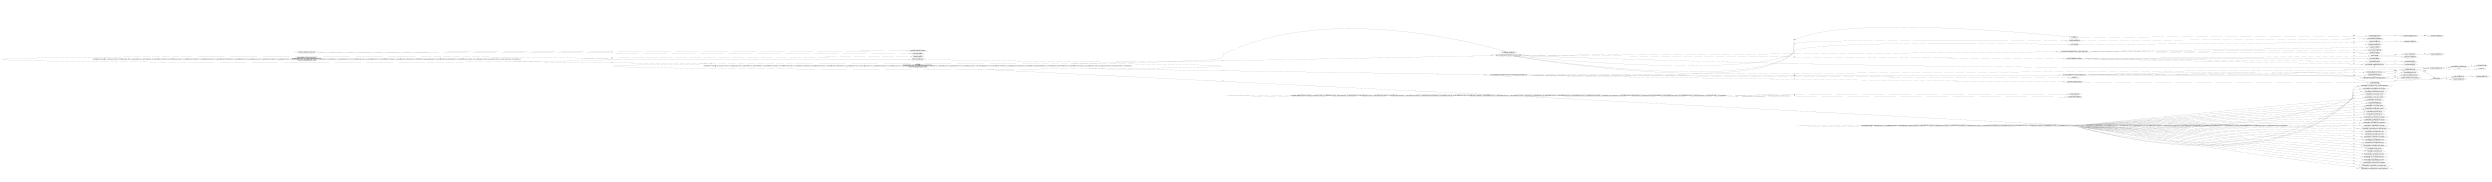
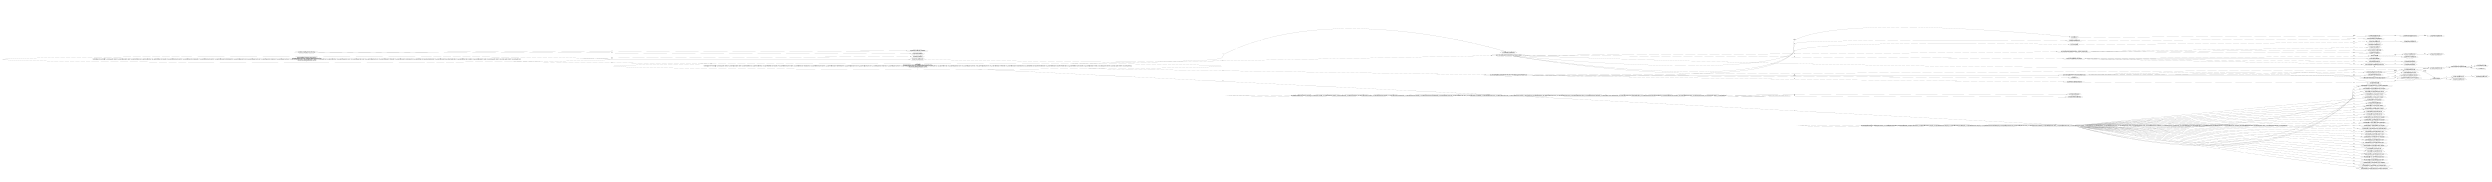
  digraph {
    fontname="Fira Sans"
    rankdir=LR
    node [fontname="Fira Sans" shape=ellipse]
    edge [fontname="Fira Sans"]
    n1 [label="2:CtTypeReferenceImpl@void"]
    n2 [label="2:CtTypeReferenceImpl@Exception"]
    n3 [label="2:CtPackageReferenceImpl@java.lang"]
    n4 [label="3:CtTypeReferenceImpl@DefaultConfiguration"]
    n5 [label="0:CtPackageReferenceImpl@"]
    n6 [label="3:CtExecutableReferenceImpl@createCheckConfig(java.lang.Class)"]
    n7 [label="3:CtTypeReferenceImpl@DefaultConfiguration"]
    n8 [label="3:CtTypeReferenceImpl@Class<JavadocMethodCheck>"]
    n9 [label="3:CtVirtualElement@createCheckConfig"]
    n10 [label="3:CtTypeAccessImpl@PlaceHold"]
    n11 [label="3:CtTypeReferenceImpl@PlaceHold"]
    n12 [label="3:CtThisAccessImpl@"]
    n13 [label="3:CtTypeReferenceImpl@PlaceHold"]
    n14 [label="3:CtVirtualElement@checkConfig"]
    n15 [label="36:CtVariableReadImpl@checkConfig"]
    n16 [label="3:CtFieldReferenceImpl@JavadocMethodCheck.class"]
    n17 [label="3:CtTypeReferenceImpl@JavadocMethodCheck"]
    n18 [label="3:CtTypeReferenceImpl@Class"]
    n19 [label="3:CtFieldReadImpl@JavadocMethodCheck.class"]
    n20 [label="3:CtLiteralImpl@JavadocMethodCheck"]
    n21 [label="3:CtInvocationImpl@createCheckConfig(JavadocMethodCheck.class)"]
    n22 [label="36:CtLocalVariableReferenceImpl@checkConfig"]
    n23 [label="36:Delete@DELETE"]
    n24 [label="3:CtLocalVariableImpl@final DefaultConfiguration checkConfig = createCheckConfig(JavadocMethodCheck.class)"]
    n25 [label="3:Unneeded@DELETE"]
    n26 [label="4:CtArrayTypeReferenceImpl@String[]"]
    n27 [label="5:CtNewArrayImpl@new String[]\{ \"14:5: Missing a Javadoc comment.\", \"18:9: Unused @param tag for 'unused'.\", \"24: Expected an @return tag.\", \"33: Expected an @return tag.\", \"40:16: Expected @throws tag for 'Exception'.\", \"49:16: Expected @throws tag for 'Exception'.\", \"53:9: Unused @throws tag for 'WrongException'.\", \"55:16: Expected @throws tag for 'Exception'.\", \"55:27: Expected @throws tag for 'NullPointerException'.\", \"60:22: Expected @param tag for 'aOne'.\", \"68:22: Expected @param tag for 'aOne'.\", \"72:9: Unused @param tag for 'WrongParam'.\", \"73:23: Expected @param tag for 'aOne'.\", \"73:33: Expected @param tag for 'aTwo'.\", \"78:8: Unused @param tag for 'Unneeded'.\", \"79: Unused Javadoc tag.\", \"87:8: Duplicate @return tag.\", \"109:23: Expected @param tag for 'aOne'.\", \"109:55: Expected @param tag for 'aFour'.\", \"109:66: Expected @param tag for 'aFive'.\", \"178:8: Unused @throws tag for 'ThreadDeath'.\", \"179:8: Unused @throws tag for 'ArrayStoreException'.\", \"236:8: Unused @throws tag for 'java.io.FileNotFoundException'.\", \"254:8: Unused @throws tag for 'java.io.FileNotFoundException'.\", \"256:28: Expected @throws tag for 'IOException'.\", \"262:8: Unused @param tag for 'aParam'.\", \"320:9: Missing a Javadoc comment.\", \"329:5: Missing a Javadoc comment.\", \"333: Unused Javadoc tag.\" \}"]
    n28 [label="5:CtArrayTypeReferenceImpl@String[]"]
    n29 [label="6:CtLiteralImpl@\"14:5: Missing a Javadoc comment.\""]
    n30 [label="7:CtLiteralImpl@\"18:9: Unused @param tag for 'unused'.\""]
    n31 [label="8:CtLiteralImpl@\"24: Expected an @return tag.\""]
    n32 [label="9:CtLiteralImpl@\"33: Expected an @return tag.\""]
    n33 [label="10:CtLiteralImpl@\"40:16: Expected @throws tag for 'Exception'.\""]
    n34 [label="11:CtLiteralImpl@\"49:16: Expected @throws tag for 'Exception'.\""]
    n35 [label="12:CtLiteralImpl@\"53:9: Unused @throws tag for 'WrongException'.\""]
    n36 [label="13:CtLiteralImpl@\"55:16: Expected @throws tag for 'Exception'.\""]
    n37 [label="14:CtLiteralImpl@\"55:27: Expected @throws tag for 'NullPointerException'.\""]
    n38 [label="15:CtLiteralImpl@\"60:22: Expected @param tag for 'aOne'.\""]
    n39 [label="16:CtLiteralImpl@\"68:22: Expected @param tag for 'aOne'.\""]
    n40 [label="17:CtLiteralImpl@\"72:9: Unused @param tag for 'WrongParam'.\""]
    n41 [label="18:CtLiteralImpl@\"73:23: Expected @param tag for 'aOne'.\""]
    n42 [label="19:CtLiteralImpl@\"73:33: Expected @param tag for 'aTwo'.\""]
    n43 [label="20:CtLiteralImpl@\"78:8: Unused @param tag for 'Unneeded'.\""]
    n44 [label="21:CtLiteralImpl@\"79: Unused Javadoc tag.\""]
    n45 [label="22:CtLiteralImpl@\"87:8: Duplicate @return tag.\""]
    n46 [label="23:CtLiteralImpl@\"109:23: Expected @param tag for 'aOne'.\""]
    n47 [label="24:CtLiteralImpl@\"109:55: Expected @param tag for 'aFour'.\""]
    n48 [label="25:CtLiteralImpl@\"109:66: Expected @param tag for 'aFive'.\""]
    n49 [label="26:CtLiteralImpl@\"178:8: Unused @throws tag for 'ThreadDeath'.\""]
    n50 [label="27:CtLiteralImpl@\"179:8: Unused @throws tag for 'ArrayStoreException'.\""]
    n51 [label="28:CtLiteralImpl@\"236:8: Unused @throws tag for 'java.io.FileNotFoundException'.\""]
    n52 [label="29:CtLiteralImpl@\"254:8: Unused @throws tag for 'java.io.FileNotFoundException'.\""]
    n53 [label="30:CtLiteralImpl@\"256:28: Expected @throws tag for 'IOException'.\""]
    n54 [label="31:CtLiteralImpl@\"262:8: Unused @param tag for 'aParam'.\""]
    n55 [label="32:CtLiteralImpl@\"320:9: Missing a Javadoc comment.\""]
    n56 [label="33:CtLiteralImpl@\"329:5: Missing a Javadoc comment.\""]
    n57 [label="34:CtLiteralImpl@\"333: Unused Javadoc tag.\""]
    n58 [label="4:CtVirtualElement@expected"]
    n59 [label="36:CtVariableReadImpl@expected"]
    n60 [label="36:CtLocalVariableReferenceImpl@expected"]
    n61 [label="4:CtLocalVariableImpl@final String[] expected = new String[]\{ \"14:5: Missing a Javadoc comment.\", \"18:9: Unused @param tag for 'unused'.\", \"24: Expected an @return tag.\", \"33: Expected an @return tag.\", \"40:16: Expected @throws tag for 'Exception'.\", \"49:16: Expected @throws tag for 'Exception'.\", \"53:9: Unused @throws tag for 'WrongException'.\", \"55:16: Expected @throws tag for 'Exception'.\", \"55:27: Expected @throws tag for 'NullPointerException'.\", \"60:22: Expected @param tag for 'aOne'.\", \"68:22: Expected @param tag for 'aOne'.\", \"72:9: Unused @param tag for 'WrongParam'.\", \"73:23: Expected @param tag for 'aOne'.\", \"73:33: Expected @param tag for 'aTwo'.\", \"78:8: Unused @param tag for 'Unneeded'.\", \"79: Unused Javadoc tag.\", \"87:8: Duplicate @return tag.\", \"109:23: Expected @param tag for 'aOne'.\", \"109:55: Expected @param tag for 'aFour'.\", \"109:66: Expected @param tag for 'aFive'.\", \"178:8: Unused @throws tag for 'ThreadDeath'.\", \"179:8: Unused @throws tag for 'ArrayStoreException'.\", \"236:8: Unused @throws tag for 'java.io.FileNotFoundException'.\", \"254:8: Unused @throws tag for 'java.io.FileNotFoundException'.\", \"256:28: Expected @throws tag for 'IOException'.\", \"262:8: Unused @param tag for 'aParam'.\", \"320:9: Missing a Javadoc comment.\", \"329:5: Missing a Javadoc comment.\", \"333: Unused Javadoc tag.\" \}"]
    n62 [label="36:CtExecutableReferenceImpl@verify(<unknown>,<unknown>,java.lang.String[])"]
    n63 [label="36:CtTypeReferenceImpl@null"]
    n64 [label="36:CtTypeReferenceImpl@null"]
    n65 [label="36:CtArrayTypeReferenceImpl@String[]"]
    n66 [label="36:CtTypeAccessImpl@PlaceHold"]
    n67 [label="36:CtTypeReferenceImpl@PlaceHold"]
    n68 [label="36:CtThisAccessImpl@"]
    n69 [label="36:CtTypeReferenceImpl@PlaceHold"]
    n70 [label="35:CtPackageReferenceImpl@"]
    n71 [label="36:CtExecutableReferenceImpl@getPath(java.lang.String)"]
    n72 [label="36:CtTypeReferenceImpl@String"]
    n73 [label="36:CtVirtualElement@getPath"]
    n74 [label="36:CtTypeAccessImpl@PlaceHold"]
    n75 [label="36:CtTypeReferenceImpl@PlaceHold"]
    n76 [label="36:CtThisAccessImpl@"]
    n77 [label="36:CtTypeReferenceImpl@PlaceHold"]
    n78 [label="36:CtLiteralImpl@\"InputTags.java\""]
    n79 [label="36:CtTypeReferenceImpl@String"]
    n80 [label="36:CtInvocationImpl@getPath(\"InputTags.java\")"]
    n81 [label="36:CtInvocationImpl@verify(checkConfig, getPath(\"InputTags.java\"), expected)"]
    n82 [label="35:Missing@INSERT"]
    n83 [label="35:CtFieldReadImpl@mCheckConfig"]
    n84 [label="2:CtBlockImpl@\{\n    final DefaultConfiguration checkConfig = createCheckConfig(JavadocMethodCheck.class);\n    final String[] expected = new String[]\{ \"14:5: Missing a Javadoc comment.\", \"18:9: Unused @param tag for 'unused'.\", \"24: Expected an @return tag.\", \"33: Expected an @return tag.\", \"40:16: Expected @throws tag for 'Exception'.\", \"49:16: Expected @throws tag for 'Exception'.\", \"53:9: Unused @throws tag for 'WrongException'.\", \"55:16: Expected @throws tag for 'Exception'.\", \"55:27: Expected @throws tag for 'NullPointerException'.\", \"60:22: Expected @param tag for 'aOne'.\", \"68:22: Expected @param tag for 'aOne'.\", \"72:9: Unused @param tag for 'WrongParam'.\", \"73:23: Expected @param tag for 'aOne'.\", \"73:33: Expected @param tag for 'aTwo'.\", \"78:8: Unused @param tag for 'Unneeded'.\", \"79: Unused Javadoc tag.\", \"87:8: Duplicate @return tag.\", \"109:23: Expected @param tag for 'aOne'.\", \"109:55: Expected @param tag for 'aFour'.\", \"109:66: Expected @param tag for 'aFive'.\", \"178:8: Unused @throws tag for 'ThreadDeath'.\", \"179:8: Unused @throws tag for 'ArrayStoreException'.\", \"236:8: Unused @throws tag for 'java.io.FileNotFoundException'.\", \"254:8: Unused @throws tag for 'java.io.FileNotFoundException'.\", \"256:28: Expected @throws tag for 'IOException'.\", \"262:8: Unused @param tag for 'aParam'.\", \"320:9: Missing a Javadoc comment.\", \"329:5: Missing a Javadoc comment.\", \"333: Unused Javadoc tag.\" \};\n    verify(checkConfig, getPath(\"InputTags.java\"), expected);\n\}"]
    n85 [label="2:CtMethodImpl@public void testTags() throws Exception \{\n    final DefaultConfiguration checkConfig = createCheckConfig(JavadocMethodCheck.class);\n    final String[] expected = new String[]\{ \"14:5: Missing a Javadoc comment.\", \"18:9: Unused @param tag for 'unused'.\", \"24: Expected an @return tag.\", \"33: Expected an @return tag.\", \"40:16: Expected @throws tag for 'Exception'.\", \"49:16: Expected @throws tag for 'Exception'.\", \"53:9: Unused @throws tag for 'WrongException'.\", \"55:16: Expected @throws tag for 'Exception'.\", \"55:27: Expected @throws tag for 'NullPointerException'.\", \"60:22: Expected @param tag for 'aOne'.\", \"68:22: Expected @param tag for 'aOne'.\", \"72:9: Unused @param tag for 'WrongParam'.\", \"73:23: Expected @param tag for 'aOne'.\", \"73:33: Expected @param tag for 'aTwo'.\", \"78:8: Unused @param tag for 'Unneeded'.\", \"79: Unused Javadoc tag.\", \"87:8: Duplicate @return tag.\", \"109:23: Expected @param tag for 'aOne'.\", \"109:55: Expected @param tag for 'aFour'.\", \"109:66: Expected @param tag for 'aFive'.\", \"178:8: Unused @throws tag for 'ThreadDeath'.\", \"179:8: Unused @throws tag for 'ArrayStoreException'.\", \"236:8: Unused @throws tag for 'java.io.FileNotFoundException'.\", \"254:8: Unused @throws tag for 'java.io.FileNotFoundException'.\", \"256:28: Expected @throws tag for 'IOException'.\", \"262:8: Unused @param tag for 'aParam'.\", \"320:9: Missing a Javadoc comment.\", \"329:5: Missing a Javadoc comment.\", \"333: Unused Javadoc tag.\" \};\n    verify(checkConfig, getPath(\"InputTags.java\"), expected);\n\}"]
    n86 [label="35:CtFieldReferenceImpl@mCheckConfig"]
    n87 [label="35:CtTypeReferenceImpl@PlaceHold"]
    n2 -> n3 [label=AST]
    n4 -> n5 [label=AST]
    n6 -> n7 [label=AST]
    n6 -> n8 [label=AST]
    n10 -> n11 [label=AST]
    n12 -> n10 [label=AST]
    n12 -> n13 [label=AST]
    n14 -> n12 [label="Data Dep"]
    n14 -> n15 [label="Define-Use"]
    n15 -> n22 [label=AST]
-   n15 -> n23 [label=Action]
+   n22 -> n23 [label=Action]
    n16 -> n17 [label=AST]
    n16 -> n18 [label=AST]
    n19 -> n14 [label="Data Dep"]
    n19 -> n20 [label=AST]
    n21 -> n6 [label=AST]
    n21 -> n9 [label=AST]
    n21 -> n12 [label=AST]
    n21 -> n19 [label=AST]
    n22 -> n70 [label=AST]
    n24 -> n4 [label=AST]
    n24 -> n14 [label=AST]
    n24 -> n21 [label=AST]
    n24 -> n25 [label=Action]
    n27 -> n28 [label=AST]
    n27 -> n29 [label=AST]
    n27 -> n30 [label=AST]
    n27 -> n31 [label=AST]
    n27 -> n32 [label=AST]
    n27 -> n33 [label=AST]
    n27 -> n34 [label=AST]
    n27 -> n35 [label=AST]
    n27 -> n36 [label=AST]
    n27 -> n37 [label=AST]
    n27 -> n38 [label=AST]
    n27 -> n39 [label=AST]
    n27 -> n40 [label=AST]
    n27 -> n41 [label=AST]
    n27 -> n42 [label=AST]
    n27 -> n43 [label=AST]
    n27 -> n44 [label=AST]
    n27 -> n45 [label=AST]
    n27 -> n46 [label=AST]
    n27 -> n47 [label=AST]
    n27 -> n48 [label=AST]
    n27 -> n49 [label=AST]
    n27 -> n50 [label=AST]
    n27 -> n51 [label=AST]
    n27 -> n52 [label=AST]
    n27 -> n53 [label=AST]
    n27 -> n54 [label=AST]
    n27 -> n55 [label=AST]
    n27 -> n56 [label=AST]
    n27 -> n57 [label=AST]
    n59 -> n60 [label=AST]
    n61 -> n26 [label=AST]
    n61 -> n27 [label=AST]
    n61 -> n58 [label=AST]
    n62 -> n63 [label=AST]
    n62 -> n64 [label=AST]
    n62 -> n65 [label=AST]
    n66 -> n67 [label=AST]
    n68 -> n66 [label=AST]
    n68 -> n69 [label=AST]
    n71 -> n72 [label=AST]
    n74 -> n75 [label=AST]
    n76 -> n74 [label=AST]
    n76 -> n77 [label=AST]
    n78 -> n79 [label=AST]
    n80 -> n71 [label=AST]
    n80 -> n73 [label=AST]
    n80 -> n76 [label=AST]
    n80 -> n78 [label=AST]
    n81 -> n15 [label=AST]
    n81 -> n59 [label=AST]
    n81 -> n62 [label=AST]
    n81 -> n68 [label=AST]
    n81 -> n80 [label=AST]
    n81 -> n82 [label=Action]
    n82 -> n83 [label=Action]
    n83 -> n86 [label=AST]
    n84 -> n24 [label=AST]
    n84 -> n61 [label=AST]
    n84 -> n81 [label=AST]
    n85 -> n1 [label=AST]
    n85 -> n2 [label=AST]
    n85 -> n84 [label=AST]
    n86 -> n87 [label=Action]
  }
